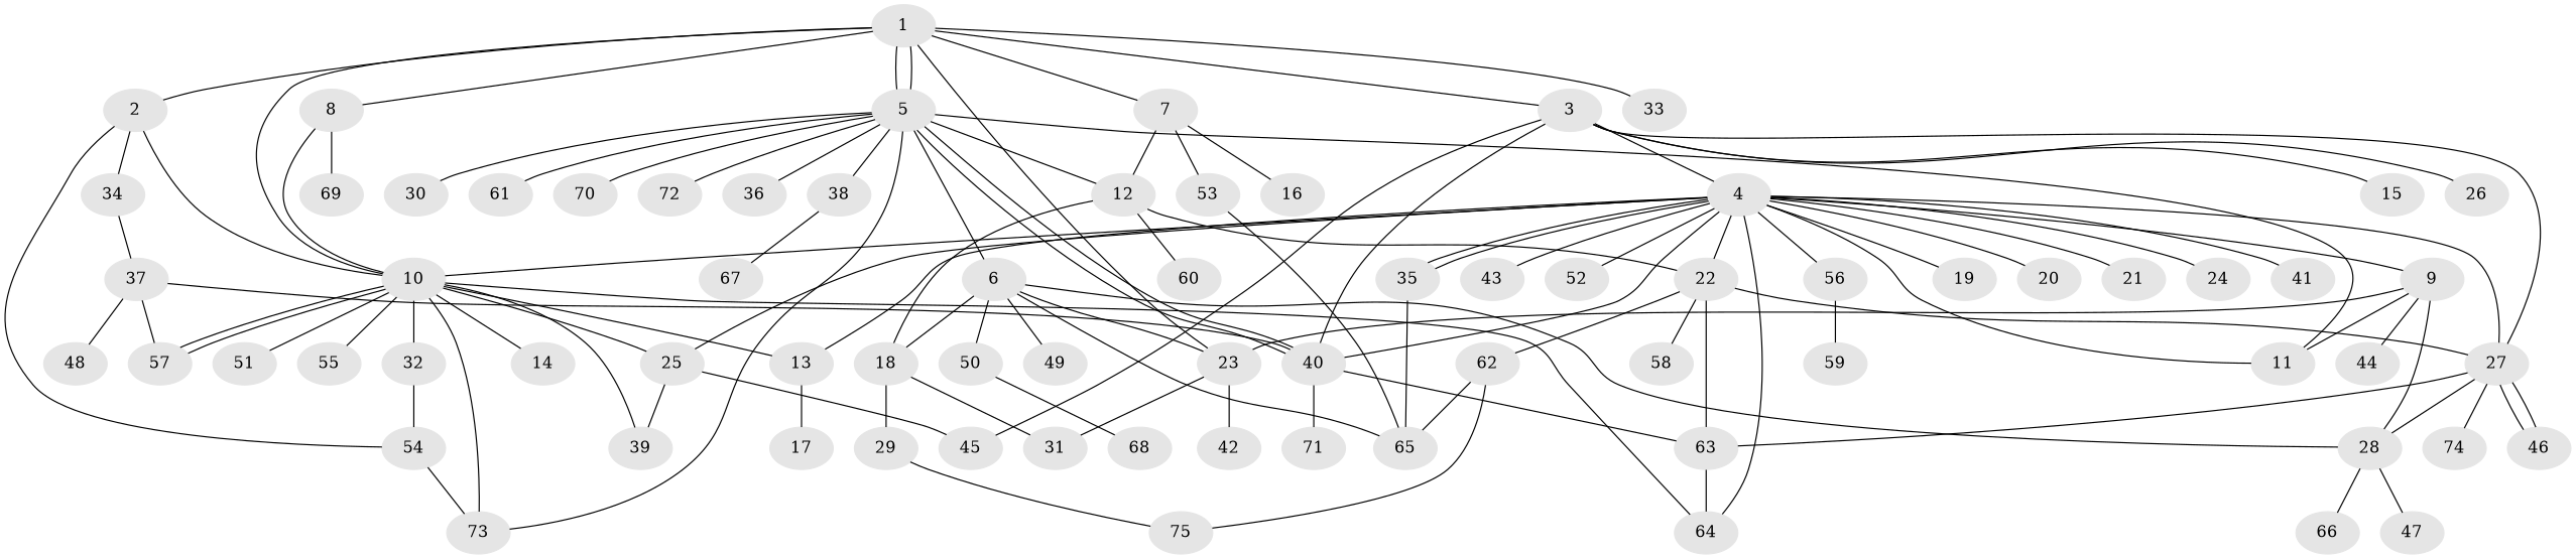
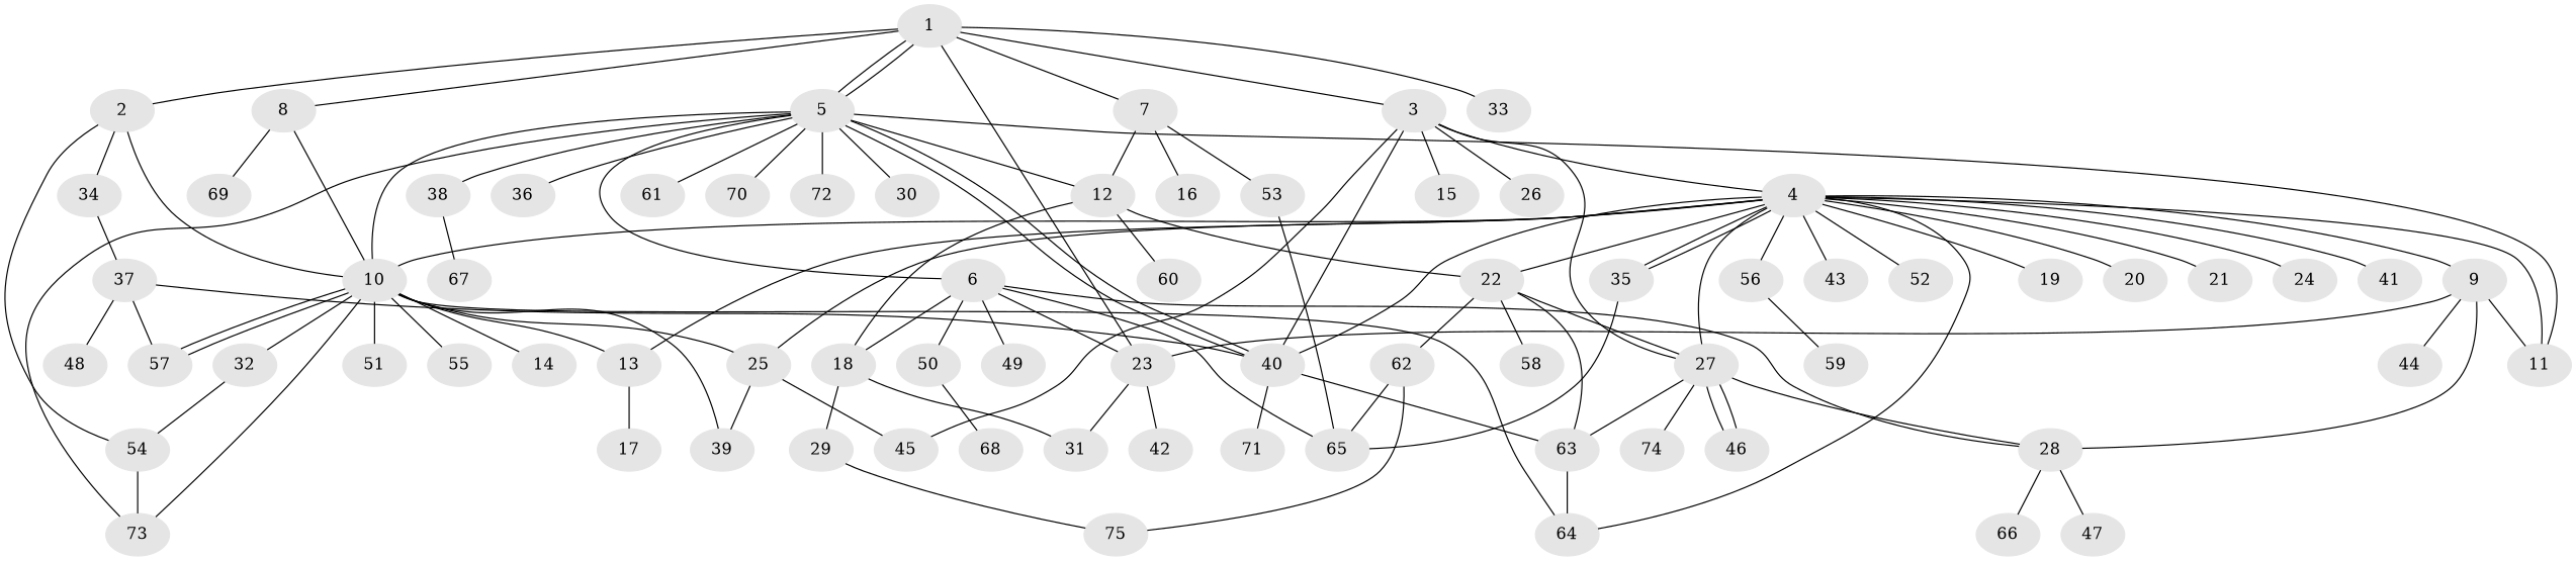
  graph {
    node [color=gray90 style=filled]
    1
    2
    3
    5
    7
    8
    10
    23
    33
    34
    54
    4
    15
    26
    27
    40
    45
    11
    6
    12
    30
    36
    38
    61
    70
    72
    73
    16
    53
    69
    13
    25
    64
    14
    32
    39
    51
    55
    57
    31
    42
    37
    9
    19
    20
    21
    22
    24
    35
    41
    43
    52
    56
    28
    63
    46
    74
    71
    44
    17
    58
    62
    65
    59
    18
    49
    50
    60
    67
    29
    47
    66
    68
    75
    48
    1 -- 2
    1 -- 3
    1 -- 5
    1 -- 5
    1 -- 7
    1 -- 8
-   1 -- 10
+   5 -- 10
    1 -- 23
    1 -- 33
    2 -- 10
    2 -- 34
    2 -- 54
    3 -- 4
    3 -- 15
    3 -- 26
    3 -- 27
    3 -- 40
    3 -- 45
    5 -- 40
    5 -- 40
    5 -- 11
    5 -- 6
    5 -- 12
    5 -- 30
    5 -- 36
    5 -- 38
    5 -- 61
    5 -- 70
    5 -- 72
    5 -- 73
    7 -- 12
    7 -- 16
    7 -- 53
    8 -- 10
    8 -- 69
    10 -- 73
    10 -- 13
    10 -- 25
    10 -- 64
    10 -- 14
    10 -- 32
    10 -- 39
    10 -- 51
    10 -- 55
    10 -- 57
    10 -- 57
    23 -- 31
    23 -- 42
    34 -- 37
    54 -- 73
    4 -- 10
    4 -- 27
    4 -- 40
    4 -- 11
    4 -- 13
    4 -- 25
    4 -- 64
    4 -- 9
    4 -- 19
    4 -- 20
    4 -- 21
    4 -- 22
    4 -- 24
    4 -- 35
    4 -- 35
    4 -- 41
    4 -- 43
    4 -- 52
    4 -- 56
    27 -- 28
    27 -- 63
    27 -- 46
    27 -- 46
    27 -- 74
    40 -- 63
    40 -- 71
    6 -- 23
    6 -- 28
    6 -- 65
    6 -- 18
    6 -- 49
    6 -- 50
    12 -- 22
    12 -- 18
    12 -- 60
    38 -- 67
    53 -- 65
    13 -- 17
    25 -- 45
    25 -- 39
    32 -- 54
    37 -- 40
    37 -- 57
    37 -- 48
    9 -- 23
    9 -- 11
    9 -- 28
    9 -- 44
    22 -- 27
    22 -- 63
    22 -- 58
    22 -- 62
    35 -- 65
    56 -- 59
    28 -- 47
    28 -- 66
    63 -- 64
    62 -- 65
    62 -- 75
    18 -- 31
    18 -- 29
    50 -- 68
    29 -- 75
  }
